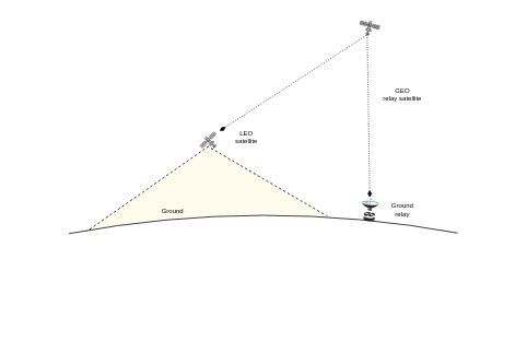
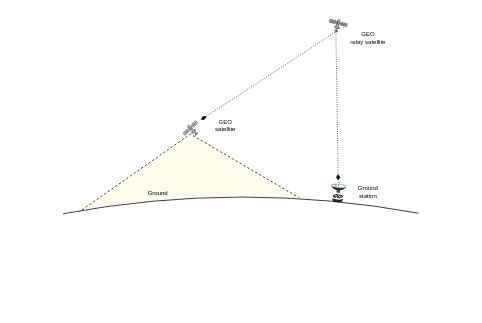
  <mxCell id="0" />
  <mxCell id="1" parent="0" />
  <mxCell id="2" value="" style="triangle;whiteSpace=wrap;html=1;fillColor=#fff2cc;dashed=1;rotation=-92.3;strokeColor=none;opacity=35;" vertex="1" parent="1"><mxGeometry x="199.79" y="60" width="111.13" height="347.02" as="geometry" /></mxCell>
  <mxCell id="3" value="" style="triangle;whiteSpace=wrap;html=1;fillColor=none;dashed=1;rotation=-92.3;" parent="1" vertex="1"><mxGeometry x="199.79" y="60" width="111.13" height="347.02" as="geometry" /></mxCell>
  <mxCell id="4" value="" style="ellipse;whiteSpace=wrap;html=1;fontSize=8;fillColor=default;strokeColor=none;" parent="1" vertex="1"><mxGeometry x="20" y="260" width="600" height="140" as="geometry" /></mxCell>
  <mxCell id="5" value="" style="fontColor=#0066CC;verticalAlign=top;verticalLabelPosition=bottom;labelPosition=center;align=center;html=1;outlineConnect=0;fillColor=#CCCCCC;strokeColor=#000000;gradientColor=none;gradientDirection=north;strokeWidth=2;shape=mxgraph.networks.satellite;rotation=-90;" parent="1" vertex="1"><mxGeometry x="243" y="160" width="20" height="20" as="geometry" /></mxCell>
  <mxCell id="6" value="" style="shape=image;html=1;verticalAlign=top;verticalLabelPosition=bottom;labelBackgroundColor=#ffffff;imageAspect=0;aspect=fixed;image=https://cdn4.iconfinder.com/data/icons/game-of-thrones-4/64/game_of_thrones_game_thrones_series_element_fire_flame_heat-128.png;rotation=-5;" parent="1" vertex="1"><mxGeometry x="225" y="240" width="28" height="28" as="geometry" /></mxCell>
  <mxCell id="7" value="" style="shape=mxgraph.cisco.wireless.ground_terminal;html=1;pointerEvents=1;dashed=0;fillColor=#2E2A2A;strokeColor=#ffffff;strokeWidth=2;verticalLabelPosition=bottom;verticalAlign=top;align=center;outlineConnect=0;rotation=-85.4;direction=south;" parent="1" vertex="1"><mxGeometry x="435.3" y="245" width="29.39" height="20" as="geometry" /></mxCell>
  <mxCell id="8" value="&lt;font style=&quot;font-size: 8px&quot;&gt;Ground&lt;/font&gt;" style="text;html=1;strokeColor=none;fillColor=none;align=center;verticalAlign=middle;whiteSpace=wrap;rounded=0;" parent="1" vertex="1"><mxGeometry x="180" y="240" width="60" height="30" as="geometry" /></mxCell>
  <mxCell id="9" value="" style="endArrow=none;html=1;fontSize=8;curved=1;exitX=0.106;exitY=0.172;exitDx=0;exitDy=0;exitPerimeter=0;entryX=0.895;entryY=0.167;entryDx=0;entryDy=0;entryPerimeter=0;" parent="1" source="4" target="4" edge="1"><mxGeometry width="50" height="50" relative="1" as="geometry"><mxPoint x="160" y="286.54" as="sourcePoint" /><mxPoint x="480" y="286.54" as="targetPoint" /><Array as="points"><mxPoint x="320" y="240" /></Array></mxGeometry></mxCell>
- <mxCell id="10" value="Ground&lt;br&gt;relay" style="text;html=1;strokeColor=none;fillColor=none;align=center;verticalAlign=middle;whiteSpace=wrap;rounded=0;fontSize=8;" parent="1" vertex="1"><mxGeometry x="460" y="240" width="60" height="30" as="geometry" /></mxCell>
- <mxCell id="11" value="&lt;div&gt;LEO&lt;/div&gt;&lt;div&gt;satellite&lt;br&gt;&lt;/div&gt;" style="text;html=1;strokeColor=none;fillColor=none;align=center;verticalAlign=middle;whiteSpace=wrap;rounded=0;fontSize=8;" parent="1" vertex="1"><mxGeometry x="270" y="152" width="60" height="30" as="geometry" /></mxCell>
+ <mxCell id="10" value="Ground&lt;br&gt;station" style="text;html=1;strokeColor=none;fillColor=none;align=center;verticalAlign=middle;whiteSpace=wrap;rounded=0;fontSize=8;" parent="1" vertex="1"><mxGeometry x="460" y="240" width="60" height="30" as="geometry" /></mxCell>
+ <mxCell id="11" value="&lt;div&gt;GEO&lt;/div&gt;&lt;div&gt;satellite&lt;br&gt;&lt;/div&gt;" style="text;html=1;strokeColor=none;fillColor=none;align=center;verticalAlign=middle;whiteSpace=wrap;rounded=0;fontSize=8;" parent="1" vertex="1"><mxGeometry x="270" y="152" width="60" height="30" as="geometry" /></mxCell>
  <mxCell id="12" value="" style="fontColor=#0066CC;verticalAlign=top;verticalLabelPosition=bottom;labelPosition=center;align=center;html=1;outlineConnect=0;fillColor=#CCCCCC;strokeColor=#000000;gradientColor=none;gradientDirection=north;strokeWidth=2;shape=mxgraph.networks.satellite;rotation=-30;" vertex="1" parent="1"><mxGeometry x="440" width="20" height="20" as="geometry" y="20" /></mxCell>
- <mxCell id="13" value="&lt;div&gt;GEO&lt;br&gt;&lt;/div&gt;&lt;div&gt;relay satellite&lt;br&gt;&lt;/div&gt;" style="text;html=1;strokeColor=none;fillColor=none;align=center;verticalAlign=middle;whiteSpace=wrap;rounded=0;fontSize=8;" vertex="1" parent="1"><mxGeometry x="460" y="100" width="60" height="30" as="geometry" /></mxCell>
+ <mxCell id="13" value="&lt;div&gt;GEO&lt;br&gt;&lt;/div&gt;&lt;div&gt;relay satellite&lt;br&gt;&lt;/div&gt;" style="text;html=1;strokeColor=none;fillColor=none;align=center;verticalAlign=middle;whiteSpace=wrap;rounded=0;fontSize=8;" vertex="1" parent="1"><mxGeometry x="460" y="35" width="60" height="30" as="geometry" /></mxCell>
  <mxCell id="14" value="" style="endArrow=none;dashed=1;html=1;rounded=0;entryX=0.07;entryY=0.93;entryDx=0;entryDy=0;entryPerimeter=0;jumpStyle=none;dashPattern=1 2;endFill=0;startArrow=diamondThin;startFill=1;" edge="1" parent="1" target="12"><mxGeometry width="50" height="50" relative="1" as="geometry"><mxPoint x="267" y="159" as="sourcePoint" /><mxPoint x="380" y="130" as="targetPoint" /></mxGeometry></mxCell>
  <mxCell id="15" value="" style="endArrow=none;dashed=1;html=1;rounded=0;entryX=0.07;entryY=0.93;entryDx=0;entryDy=0;entryPerimeter=0;dashPattern=1 2;startArrow=diamondThin;startFill=1;" edge="1" parent="1" target="12"><mxGeometry width="50" height="50" relative="1" as="geometry"><mxPoint x="450" y="240" as="sourcePoint" /><mxPoint x="380" y="130" as="targetPoint" /></mxGeometry></mxCell>
